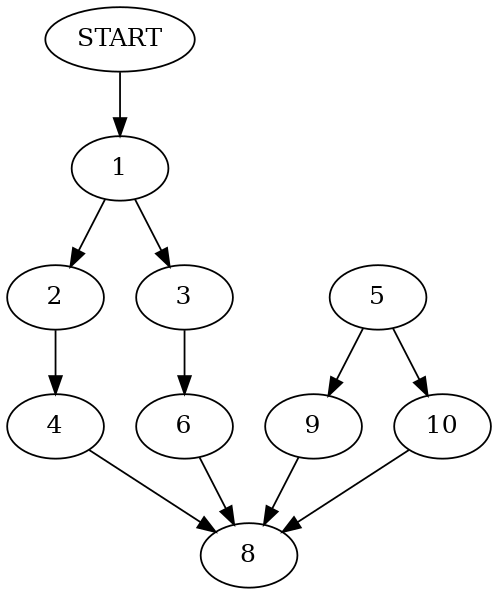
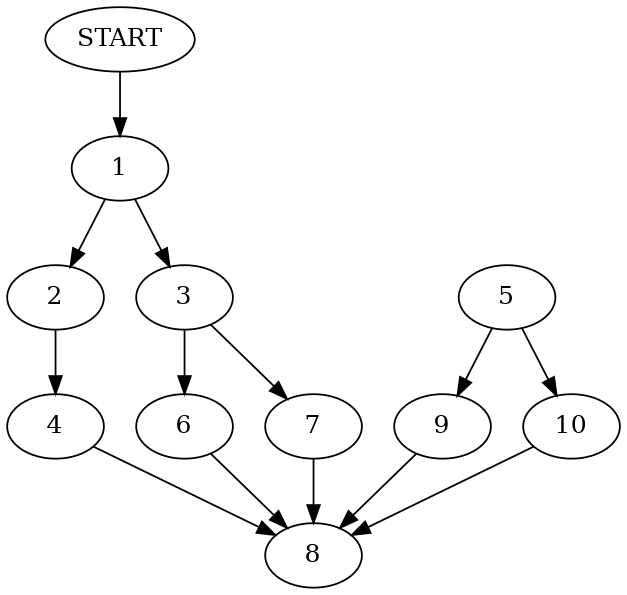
  digraph {
    n1 [label=START]
    1
    2
    3
    4
    6
+   7
    8
    5
    9
    10
    n1 -> 1
    1 -> 2
    1 -> 3
    2 -> 4
    3 -> 6
+   3 -> 7
    4 -> 8
    6 -> 8
+   7 -> 8
    5 -> 9
    5 -> 10
    9 -> 8
    10 -> 8
  }
